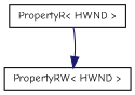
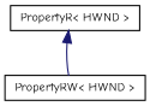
  digraph {
    rankdir=TB
    fontname="Comic Neue"
    node [color=black fillcolor=white fontname="Comic Neue" fontsize=10 shape=record style=filled]
    n1 [height=0.2 label="PropertyR\< HWND \>" width=0.4]
    n2 [height=0.2 label="PropertyRW\< HWND \>" width=0.4]
-   n2 -> n1 [color=midnightblue dir=back fontname="Comic Neue" fontsize=10 labelfontname=Helvetica labelfontsize=10 style=solid]
+   n1 -> n2 [color=midnightblue dir=back fontname="Comic Neue" fontsize=10 labelfontname=Helvetica labelfontsize=10 style=solid]
  }
